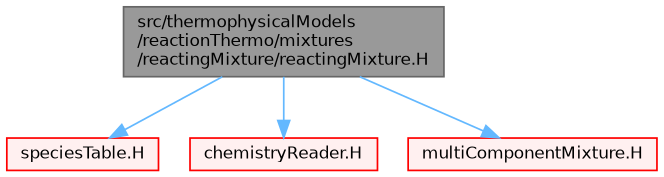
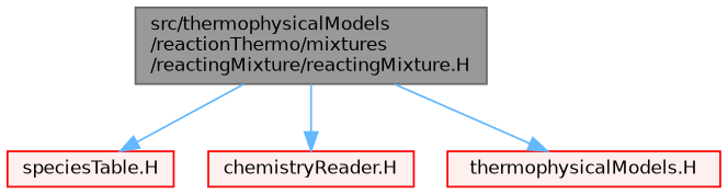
  digraph {
    node [color=red fillcolor="#FFF0F0" fontname=Helvetica fontsize=10 shape=box style=filled]
    edge [color=steelblue1 fontname=Helvetica fontsize=10 labelfontname=Helvetica labelfontsize=10 style=solid]
    n1 [color=gray40 fillcolor=grey60 fontcolor=black height=0.2 label="src/thermophysicalModels\l/reactionThermo/mixtures\l/reactingMixture/reactingMixture.H" width=0.4]
    n2 [height=0.2 label="speciesTable.H" width=0.4]
    n3 [height=0.2 label="chemistryReader.H" width=0.4]
-   n4 [height=0.2 label="multiComponentMixture.H" width=0.4]
+   n4 [height=0.2 label="thermophysicalModels.H" width=0.4]
    n1 -> n2
    n1 -> n3
    n1 -> n4
  }
